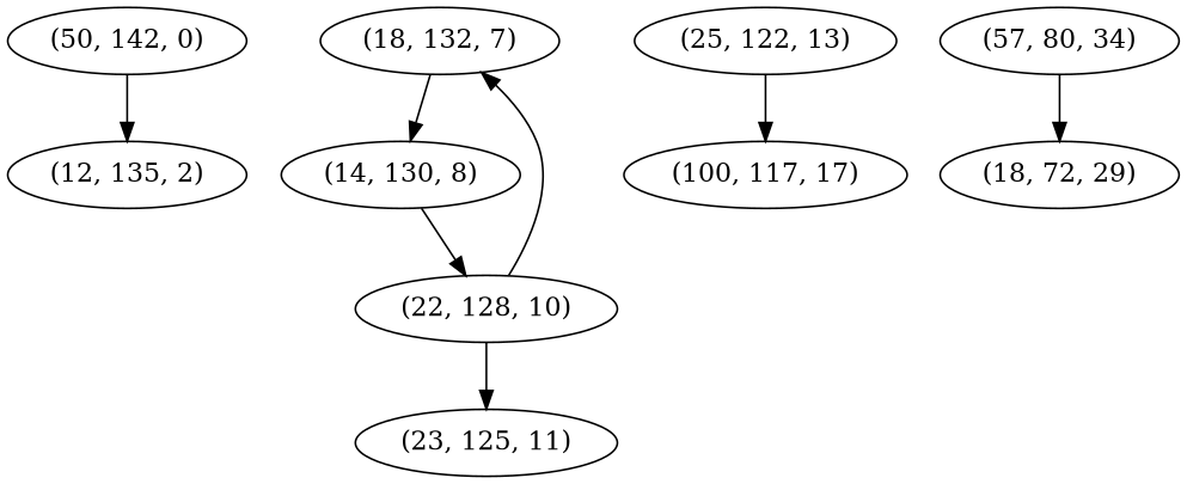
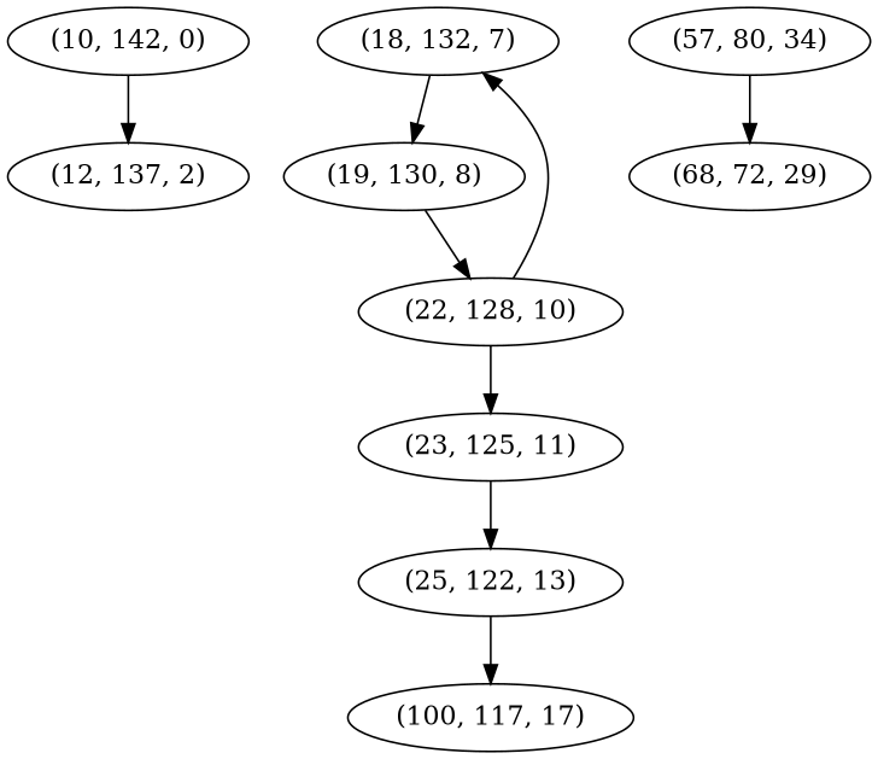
  digraph {
    fontname="DejaVu Serif"
    node [fontname="DejaVu Serif"]
    edge [fontname="DejaVu Serif"]
-   "(10, 142, 0)" [label="(50, 142, 0)"]
-   "(12, 137, 2)" [label="(12, 135, 2)"]
+   "(10, 142, 0)"
+   "(12, 137, 2)"
    "(18, 132, 7)"
-   "(19, 130, 8)" [label="(14, 130, 8)"]
+   "(19, 130, 8)"
    "(22, 128, 10)"
    "(23, 125, 11)"
    "(25, 122, 13)"
    "(100, 117, 17)"
    n9 [label="(57, 80, 34)"]
-   "(68, 72, 29)" [label="(18, 72, 29)"]
+   "(68, 72, 29)"
    "(10, 142, 0)" -> "(12, 137, 2)"
    "(18, 132, 7)" -> "(19, 130, 8)"
    "(19, 130, 8)" -> "(22, 128, 10)"
    "(22, 128, 10)" -> "(18, 132, 7)"
    "(22, 128, 10)" -> "(23, 125, 11)"
+   "(23, 125, 11)" -> "(25, 122, 13)"
    "(25, 122, 13)" -> "(100, 117, 17)"
    n9 -> "(68, 72, 29)"
  }
